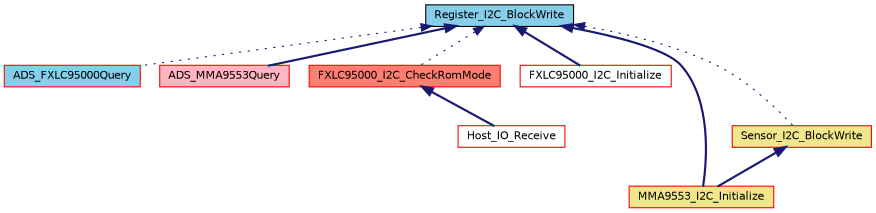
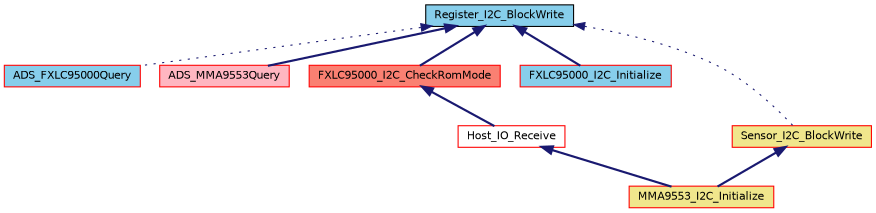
  digraph {
    rankdir=TB
    node [color=red fillcolor=skyblue fontname=Helvetica fontsize=10 shape=record style=filled]
    edge [color=midnightblue dir=back fontname=Helvetica fontsize=10 labelfontname=Helvetica labelfontsize=10 style=bold]
    n1 [color=black fontcolor=black height=0.2 label=Register_I2C_BlockWrite width=0.4]
    n2 [height=0.2 label=ADS_FXLC95000Query width=0.4]
    n3 [fillcolor=lightpink height=0.2 label=ADS_MMA9553Query width=0.4]
    n4 [fillcolor=salmon height=0.2 label=FXLC95000_I2C_CheckRomMode width=0.4]
-   n5 [fillcolor=white height=0.2 label=FXLC95000_I2C_Initialize width=0.4]
+   n5 [height=0.2 label=FXLC95000_I2C_Initialize width=0.4]
    n6 [fillcolor=khaki height=0.2 label=MMA9553_I2C_Initialize width=0.4]
    n7 [fillcolor=khaki height=0.2 label=Sensor_I2C_BlockWrite width=0.4]
    n8 [fillcolor=white height=0.2 label=Host_IO_Receive width=0.4]
    n1 -> n2 [style=dotted]
    n1 -> n3
-   n1 -> n4 [style=dotted]
+   n1 -> n4
    n1 -> n5
-   n1 -> n6
+   n8 -> n6
    n1 -> n7 [style=dotted]
    n4 -> n8
    n7 -> n6
  }
